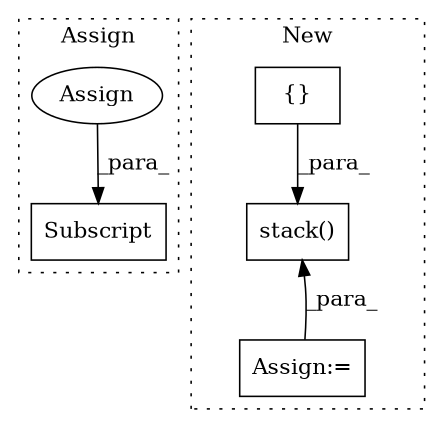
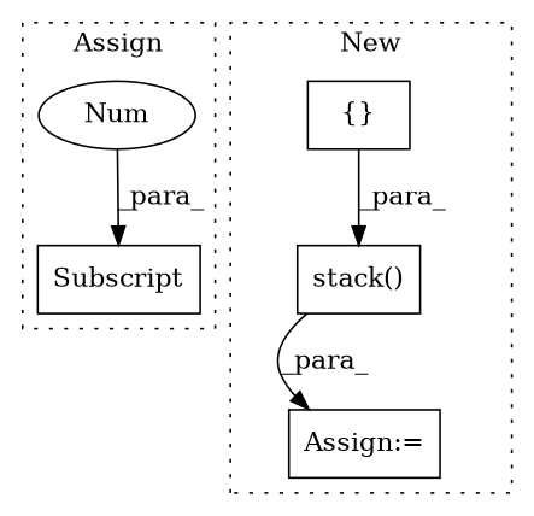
  digraph {
    node [shape=box]
    n1 [a=63 l="22,0" label=Subscript s="4591,0"]
-   n2 [a=76 l=1 label=Assign s=4611 shape=ellipse]
+   n2 [a=76 l=1 label=Num s=4611 shape=ellipse]
    n3 [a=75 l="12,8" label="stack()" s="4670,4706"]
    n4 [a=68 l=3 label="Assign:=" s=5096]
    n5 [a=59 l="1,0" label="{}" s="4682,4705"]
    subgraph cluster_1 {
      label=Assign
      style=dotted
      n1
      n2
    }
    subgraph cluster_2 {
      label=New
      style=dotted
      n3
      n4
      n5
    }
    n2 -> n1 [label=_para_]
-   n4 -> n3 [label=_para_]
+   n3 -> n4 [label=_para_]
    n5 -> n3 [label=_para_]
  }
